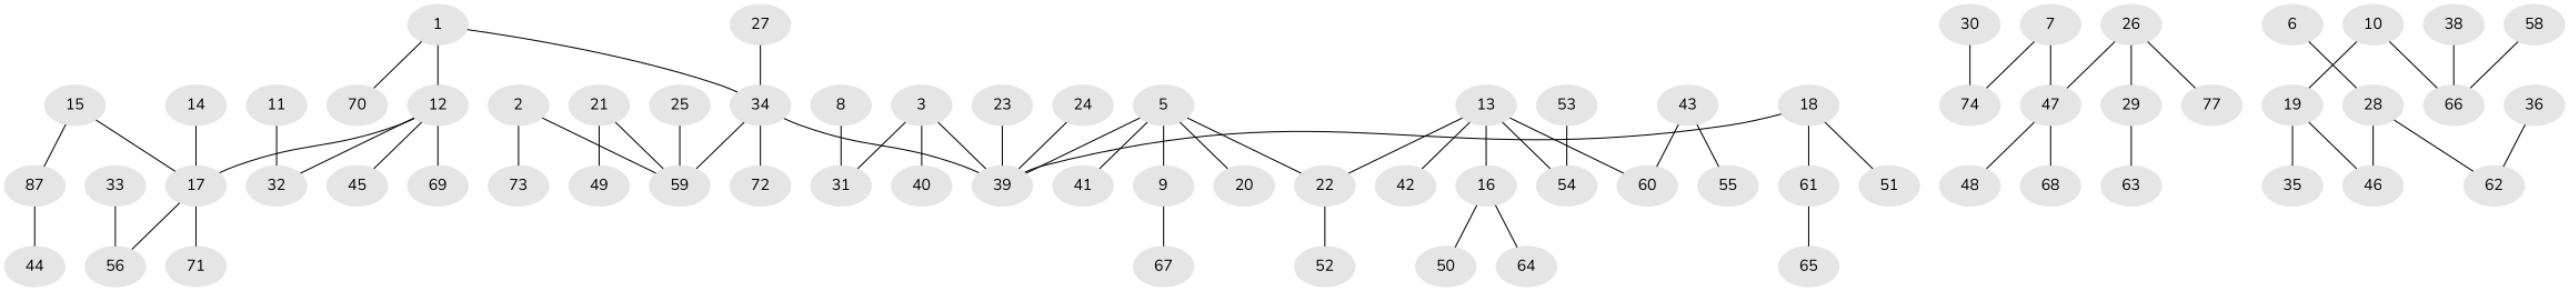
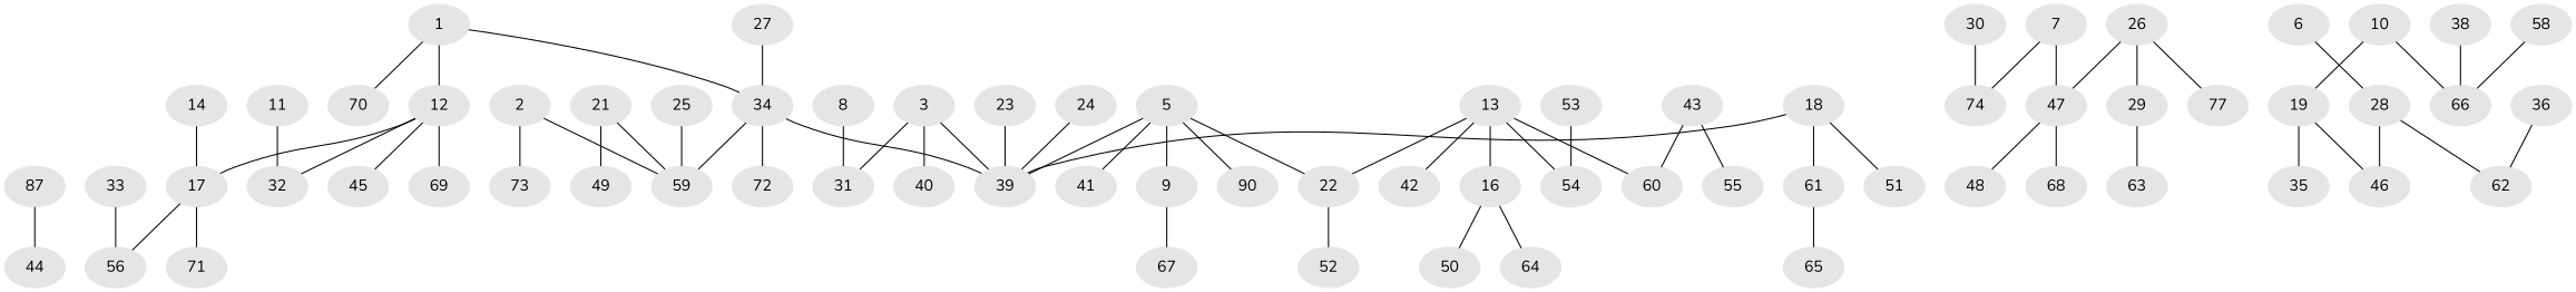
  graph {
    fontname=Nunito
    node [color=gray90 fontname=Nunito style=filled]
    edge [fontname=Nunito weight=1.0]
    1
    12
    34
    70
    32
    17
    45
    69
    59
    39
    72
    2
    73
    3
    31
    40
    7
    47
    74
    5
    9
-   20
+   20 [label=90]
    22
    41
    67
    52
    6
    28
    46
    62
    48
    68
    8
    10
    19
    66
    35
    11
    56
    71
    13
    16
    42
    54
    60
    50
    64
    14
-   15
    n50 [label=87]
    44
    18
    51
    61
    65
    21
    49
    23
    24
    25
    26
    29
    n63 [label=77]
    63
    27
    30
    33
    36
    38
    43
    55
    53
    58
    1 -- 12
    1 -- 34
    1 -- 70
    12 -- 32
    12 -- 17
    12 -- 45
    12 -- 69
    34 -- 59
    34 -- 39
    34 -- 72
    17 -- 56
    17 -- 71
    2 -- 59
    2 -- 73
    3 -- 39
    3 -- 31
    3 -- 40
    7 -- 47
    7 -- 74
    47 -- 48
    47 -- 68
    5 -- 39
    5 -- 9
    5 -- 20
    5 -- 22
    5 -- 41
    9 -- 67
    22 -- 52
    6 -- 28
    28 -- 46
    28 -- 62
    8 -- 31
    10 -- 19
    10 -- 66
    19 -- 46
    19 -- 35
    11 -- 32
    13 -- 22
    13 -- 16
    13 -- 42
    13 -- 54
    13 -- 60
    16 -- 50
    16 -- 64
    14 -- 17
-   15 -- 17
-   15 -- n50
    n50 -- 44
    18 -- 39
    18 -- 51
    18 -- 61
    61 -- 65
    21 -- 59
    21 -- 49
    23 -- 39
    24 -- 39
    25 -- 59
    26 -- 47
    26 -- 29
    26 -- n63
    29 -- 63
    27 -- 34
    30 -- 74
    33 -- 56
    36 -- 62
    38 -- 66
    43 -- 60
    43 -- 55
    53 -- 54
    58 -- 66
  }
